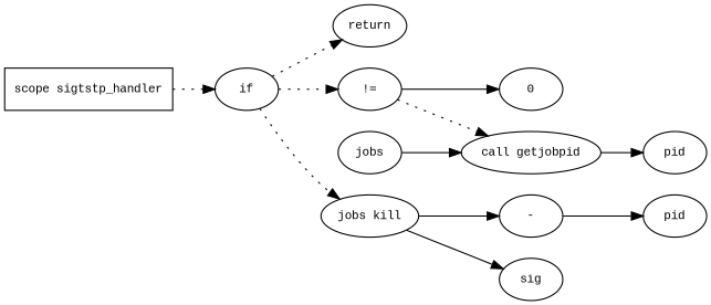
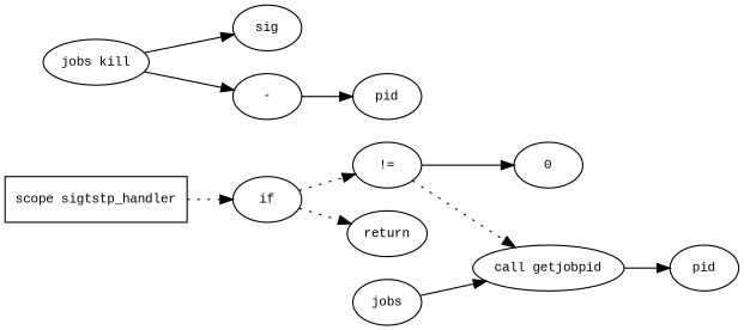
  digraph {
    fontname="Liberation Mono"
    fontsize=10
    rankdir=LR
    node [fontname="Liberation Mono" fontsize=10 shape=ellipse]
    edge [fontname="Liberation Mono" fontsize=10]
    n1 [label="scope sigtstp_handler" shape=box]
    n2 [label=if]
    n3 [label="!="]
    n4 [label="jobs kill"]
    n5 [label=return]
    n6 [label="call getjobpid"]
    n7 [label=0]
    n8 [label=sig]
    n9 [label="-"]
    n10 [label=pid]
    n11 [label=jobs]
    n12 [label=pid]
    n1 -> n2 [style=dotted]
    n2 -> n3 [style=dotted]
-   n2 -> n4 [style=dotted]
    n2 -> n5 [style=dotted]
    n3 -> n6 [style=dotted]
    n3 -> n7
    n4 -> n8
    n4 -> n9
    n6 -> n10
    n9 -> n12
    n11 -> n6
  }
